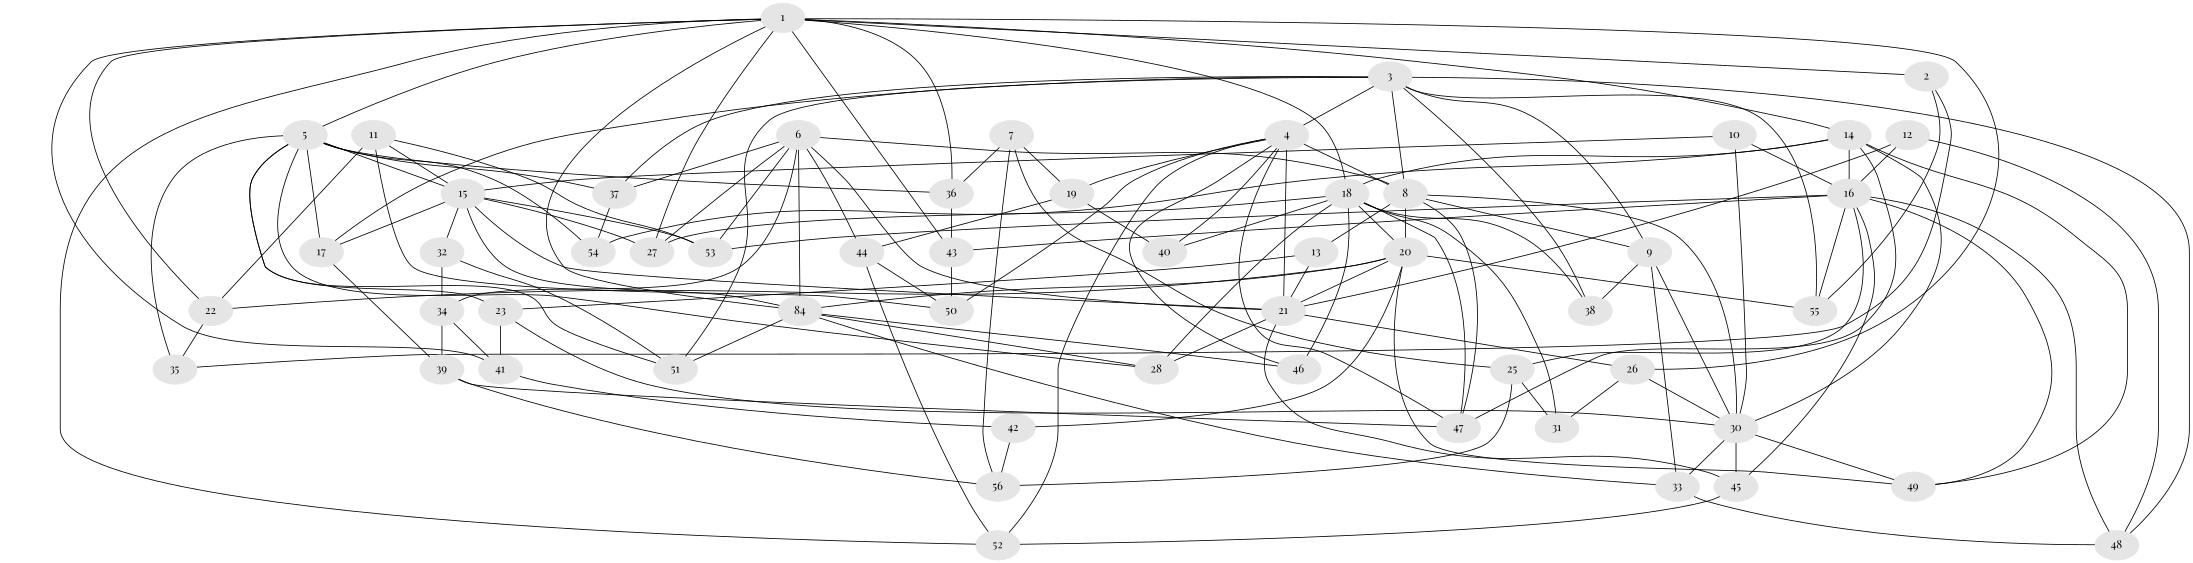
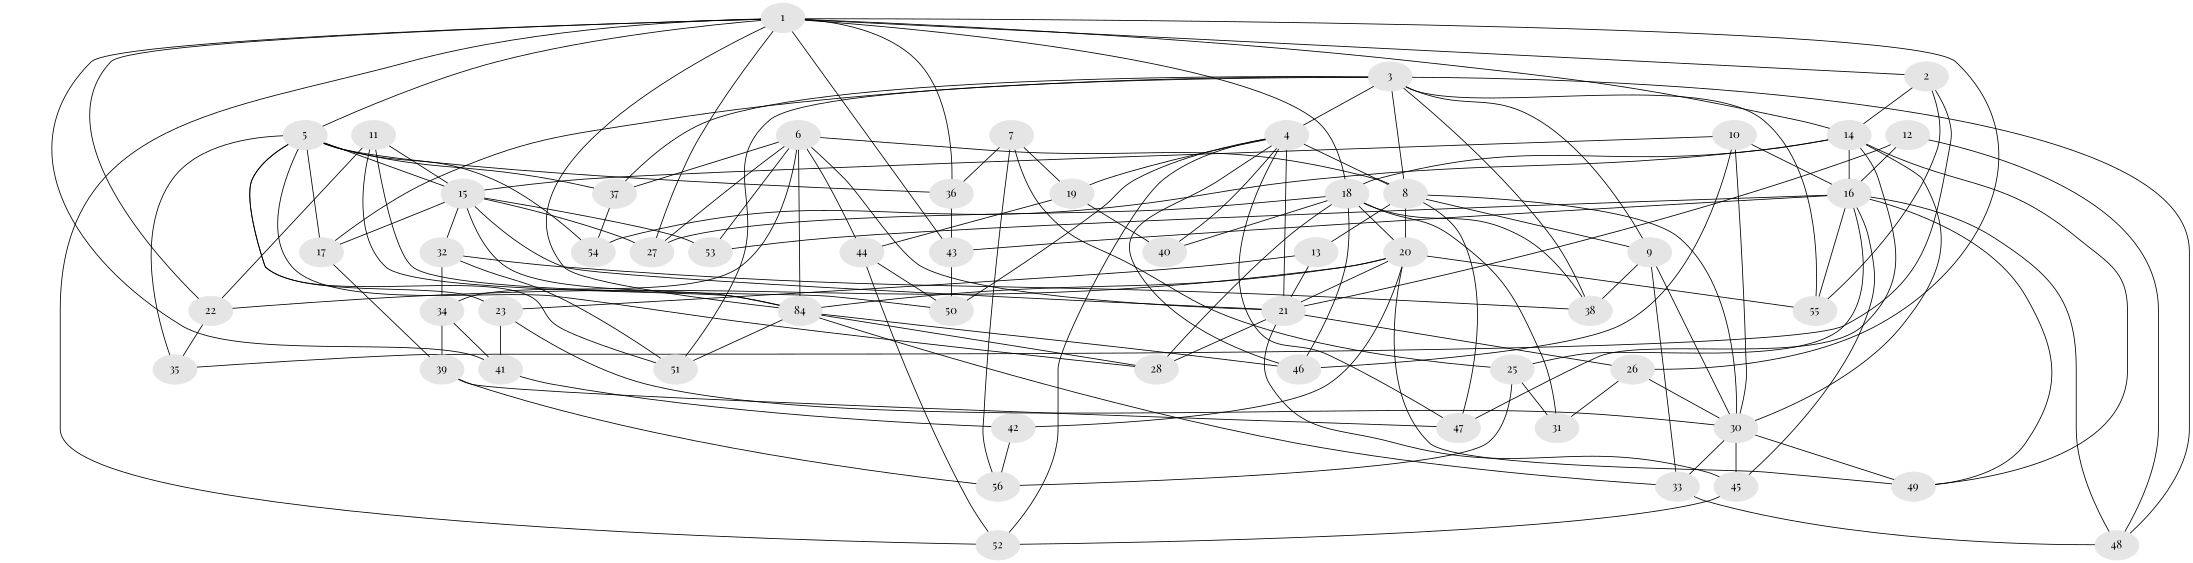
  graph {
    fontname="Playfair Display"
    node [color=gray90 fontname="Playfair Display" style=filled]
    edge [fontname="Playfair Display" weight=1.0]
    1
    2
    5
    14
    18
    22
    n7 [label=84]
    26
    27
    36
    41
    43
    52
    35
    55
    17
    37
    51
    15
    23
    28
    54
    47
    30
    16
    49
    38
    40
    46
    20
    31
    33
    42
    50
    3
    4
    8
    9
    48
    19
    21
    13
    39
    44
    45
    53
    32
    6
    34
    7
    25
    56
    10
    11
    12
    1 -- 2
    1 -- 5
    1 -- 14
    1 -- 18
    1 -- 22
    1 -- n7
    1 -- 26
    1 -- 27
    1 -- 36
    1 -- 41
    1 -- 43
    1 -- 52
+   2 -- 14
    2 -- 35
    2 -- 55
    5 -- 36
    5 -- 35 [weight=2.0]
    5 -- 17
    5 -- 37
    5 -- 51
    5 -- 15
    5 -- 23
    5 -- 28
    5 -- 54 [weight=2.0]
    14 -- 18
    14 -- 54
    14 -- 47
    14 -- 30 [weight=2.0]
    14 -- 16
    14 -- 49
    18 -- 27
    18 -- 28
-   18 -- 47
    18 -- 38
    18 -- 40 [weight=2.0]
    18 -- 46
    18 -- 20
    18 -- 31 [weight=2.0]
    22 -- 35
    n7 -- 51
    n7 -- 28
    n7 -- 46
    n7 -- 33
    26 -- 30
    26 -- 31
    36 -- 43
    41 -- 42
    43 -- 50
    17 -- 39
    37 -- 54
    15 -- n7 [weight=2.0]
    15 -- 27
    15 -- 17
    15 -- 21
    15 -- 53
    15 -- 32
    23 -- 41
    23 -- 30
    30 -- 49
    30 -- 33
    30 -- 45
    16 -- 43
    16 -- 55
    16 -- 49
    16 -- 48
    16 -- 45
    16 -- 53 [weight=2.0]
    16 -- 25
    20 -- 22
    20 -- n7
    20 -- 55
    20 -- 49
    20 -- 42 [weight=2.0]
    20 -- 21
    33 -- 48
    42 -- 56
    3 -- 55
    3 -- 17
    3 -- 37
    3 -- 51
    3 -- 38
    3 -- 4 [weight=3.0]
    3 -- 8 [weight=2.0]
    3 -- 9
    3 -- 48
    4 -- 52
    4 -- 47
    4 -- 40
    4 -- 46
    4 -- 50
    4 -- 8 [weight=2.0]
    4 -- 19
    4 -- 21
    8 -- 47 [weight=2.0]
    8 -- 30
    8 -- 20 [weight=2.0]
    8 -- 9
    8 -- 13
    9 -- 30 [weight=2.0]
    9 -- 38
    9 -- 33
    19 -- 40
    19 -- 44
    21 -- 26
    21 -- 28
    21 -- 45
    13 -- 23
    13 -- 21 [weight=2.0]
    39 -- 47
    39 -- 56
    44 -- 52
    44 -- 50
    45 -- 52
    32 -- 51
+   32 -- 38
    32 -- 34
    6 -- n7
    6 -- 27
    6 -- 37
    6 -- 8
    6 -- 21
    6 -- 44
    6 -- 53
    6 -- 34
    34 -- 41
    34 -- 39
    7 -- 36
    7 -- 19
    7 -- 25
    7 -- 56
    25 -- 31
    25 -- 56
    10 -- 15
    10 -- 30
    10 -- 16
+   10 -- 46
    11 -- 22
-   11 -- 53
+   11 -- n7
    11 -- 15
    11 -- 50
    12 -- 16 [weight=2.0]
    12 -- 48
    12 -- 21
  }
